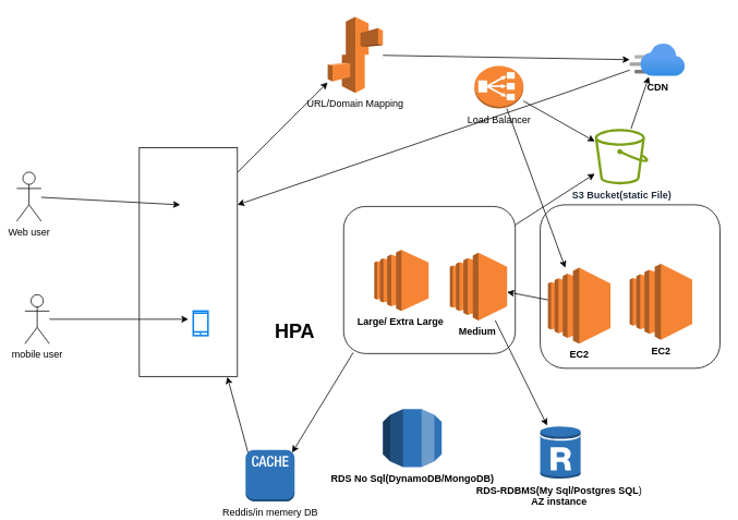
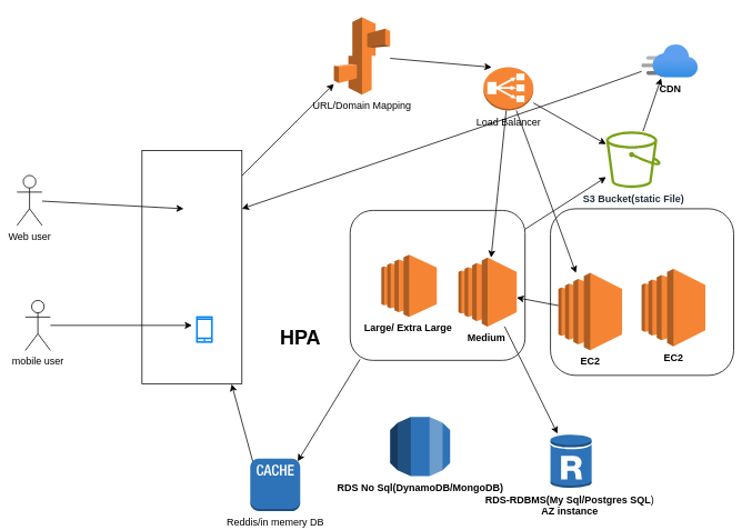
  <mxCell id="0" />
  <mxCell id="1" parent="0" />
  <mxCell id="2" value="" style="rounded=0;whiteSpace=wrap;html=1;" vertex="1" parent="1"><mxGeometry x="170" y="180" width="120" height="280" as="geometry" /></mxCell>
  <mxCell id="3" value="" style="rounded=1;whiteSpace=wrap;html=1;" vertex="1" parent="1"><mxGeometry x="420" y="252" width="210" height="180" as="geometry" /></mxCell>
  <mxCell id="4" value="" style="rounded=1;whiteSpace=wrap;html=1;" vertex="1" parent="1"><mxGeometry x="660.5" y="250" width="220" height="200" as="geometry" /></mxCell>
  <mxCell id="5" value="" style="shape=image;html=1;verticalAlign=top;verticalLabelPosition=bottom;labelBackgroundColor=#ffffff;imageAspect=0;aspect=fixed;image=https://cdn2.iconfinder.com/data/icons/browsers/Chrome.png" vertex="1" parent="1"><mxGeometry x="220" y="225" width="50" height="50" as="geometry" /></mxCell>
  <mxCell id="6" value="" style="html=1;verticalLabelPosition=bottom;align=center;labelBackgroundColor=#ffffff;verticalAlign=top;strokeWidth=2;strokeColor=#0080F0;shadow=0;dashed=0;shape=mxgraph.ios7.icons.smartphone;" vertex="1" parent="1"><mxGeometry x="236" y="380" width="18" height="30" as="geometry" /></mxCell>
  <mxCell id="7" value="Web user" style="shape=umlActor;verticalLabelPosition=bottom;verticalAlign=top;html=1;outlineConnect=0;" vertex="1" parent="1"><mxGeometry x="20" y="210" width="30" height="60" as="geometry" /></mxCell>
  <mxCell id="8" value="mobile user" style="shape=umlActor;verticalLabelPosition=bottom;verticalAlign=top;html=1;outlineConnect=0;" vertex="1" parent="1"><mxGeometry x="30" y="360" width="30" height="60" as="geometry" /></mxCell>
  <mxCell id="9" value="" style="endArrow=classic;html=1;rounded=0;entryX=0;entryY=0.5;entryDx=0;entryDy=0;" edge="1" parent="1" source="7" target="5"><mxGeometry width="50" height="50" relative="1" as="geometry"><mxPoint x="80" y="270" as="sourcePoint" /><mxPoint x="330" y="340" as="targetPoint" /></mxGeometry></mxCell>
  <mxCell id="10" value="" style="endArrow=classic;html=1;rounded=0;" edge="1" parent="1" source="8"><mxGeometry width="50" height="50" relative="1" as="geometry"><mxPoint x="250" y="370" as="sourcePoint" /><mxPoint x="230" y="390" as="targetPoint" /></mxGeometry></mxCell>
  <mxCell id="11" value="URL/Domain Mapping" style="outlineConnect=0;dashed=0;verticalLabelPosition=bottom;verticalAlign=top;align=center;html=1;shape=mxgraph.aws3.elastic_beanstalk;fillColor=#F58534;gradientColor=none;" vertex="1" parent="1"><mxGeometry x="400.5" y="20" width="67.5" height="93" as="geometry" /></mxCell>
  <mxCell id="12" value="&lt;b&gt;Medium&amp;nbsp;&lt;/b&gt;" style="outlineConnect=0;dashed=0;verticalLabelPosition=bottom;verticalAlign=top;align=center;html=1;shape=mxgraph.aws3.ec2;fillColor=#F58534;gradientColor=none;" vertex="1" parent="1"><mxGeometry x="550" y="308.63" width="70" height="82.75" as="geometry" /></mxCell>
  <mxCell id="13" value="" style="endArrow=classic;html=1;rounded=0;exitX=1.003;exitY=0.107;exitDx=0;exitDy=0;exitPerimeter=0;" edge="1" parent="1" source="2" target="11"><mxGeometry width="50" height="50" relative="1" as="geometry"><mxPoint x="340" y="300" as="sourcePoint" /><mxPoint x="390" y="250" as="targetPoint" /></mxGeometry></mxCell>
  <mxCell id="14" value="" style="endArrow=classic;html=1;rounded=0;" edge="1" parent="1" source="22" target="27"><mxGeometry width="50" height="50" relative="1" as="geometry"><mxPoint x="190" y="240" as="sourcePoint" /><mxPoint x="460" y="190" as="targetPoint" /></mxGeometry></mxCell>
  <mxCell id="15" value="&lt;b&gt;EC2&lt;/b&gt;" style="outlineConnect=0;dashed=0;verticalLabelPosition=bottom;verticalAlign=top;align=center;html=1;shape=mxgraph.aws3.ec2;fillColor=#F58534;gradientColor=none;" vertex="1" parent="1"><mxGeometry x="670" y="327" width="76.5" height="93" as="geometry" /></mxCell>
  <mxCell id="16" value="&lt;b&gt;RDS-RDBMS(My Sql/Postgres SQL&lt;/b&gt;)&amp;nbsp;&lt;div&gt;&lt;b&gt;AZ instance&lt;/b&gt;&amp;nbsp;&lt;/div&gt;" style="outlineConnect=0;dashed=0;verticalLabelPosition=bottom;verticalAlign=top;align=center;html=1;shape=mxgraph.aws3.rds_db_instance_read_replica;fillColor=#2E73B8;gradientColor=none;" vertex="1" parent="1"><mxGeometry x="660.5" y="520" width="49.5" height="66" as="geometry" /></mxCell>
  <mxCell id="17" value="" style="endArrow=classic;html=1;rounded=0;" edge="1" parent="1" source="12" target="16"><mxGeometry width="50" height="50" relative="1" as="geometry"><mxPoint x="190" y="310" as="sourcePoint" /><mxPoint x="240" y="260" as="targetPoint" /></mxGeometry></mxCell>
  <mxCell id="18" value="" style="endArrow=classic;html=1;rounded=0;" edge="1" parent="1" source="15" target="12"><mxGeometry width="50" height="50" relative="1" as="geometry"><mxPoint x="190" y="310" as="sourcePoint" /><mxPoint x="240" y="260" as="targetPoint" /></mxGeometry></mxCell>
  <mxCell id="19" value="&lt;b&gt;Large/ Extra Large&amp;nbsp;&lt;/b&gt;" style="outlineConnect=0;dashed=0;verticalLabelPosition=bottom;verticalAlign=top;align=center;html=1;shape=mxgraph.aws3.ec2;fillColor=#F58534;gradientColor=none;" vertex="1" parent="1"><mxGeometry x="457.5" y="305" width="66.5" height="75" as="geometry" /></mxCell>
  <mxCell id="20" value="&lt;b&gt;RDS No Sql(DynamoDB/MongoDB)&lt;/b&gt;" style="outlineConnect=0;dashed=0;verticalLabelPosition=bottom;verticalAlign=top;align=center;html=1;shape=mxgraph.aws3.rds;fillColor=#2E73B8;gradientColor=none;" vertex="1" parent="1"><mxGeometry x="468" y="500" width="72" height="71" as="geometry" /></mxCell>
- <mxCell id="21" value="" style="endArrow=classic;html=1;rounded=0;" edge="1" parent="1" source="11" target="26"><mxGeometry width="50" height="50" relative="1" as="geometry"><mxPoint x="453" y="93" as="sourcePoint" /><mxPoint x="521" y="201" as="targetPoint" /></mxGeometry></mxCell>
+ <mxCell id="21" value="" style="endArrow=classic;html=1;rounded=0;entryX=0.165;entryY=0.003;entryDx=0;entryDy=0;entryPerimeter=0;" edge="1" parent="1" source="11" target="22"><mxGeometry width="50" height="50" relative="1" as="geometry"><mxPoint x="453" y="93" as="sourcePoint" /><mxPoint x="521" y="201" as="targetPoint" /></mxGeometry></mxCell>
  <mxCell id="22" value="Load Balancer" style="outlineConnect=0;dashed=0;verticalLabelPosition=bottom;verticalAlign=top;align=center;html=1;shape=mxgraph.aws3.classic_load_balancer;fillColor=#F58534;gradientColor=none;" vertex="1" parent="1"><mxGeometry x="580" y="80" width="60" height="52" as="geometry" /></mxCell>
+ <mxCell id="23" value="" style="endArrow=classic;html=1;rounded=0;" edge="1" parent="1" source="22" target="12"><mxGeometry width="50" height="50" relative="1" as="geometry"><mxPoint x="529" y="235" as="sourcePoint" /><mxPoint x="553" y="301" as="targetPoint" /></mxGeometry></mxCell>
  <mxCell id="24" value="&lt;b&gt;EC2&lt;/b&gt;" style="outlineConnect=0;dashed=0;verticalLabelPosition=bottom;verticalAlign=top;align=center;html=1;shape=mxgraph.aws3.ec2;fillColor=#F58534;gradientColor=none;" vertex="1" parent="1"><mxGeometry x="770" y="322.13" width="76.5" height="93" as="geometry" /></mxCell>
  <mxCell id="25" value="" style="endArrow=classic;html=1;rounded=0;" edge="1" parent="1" source="22" target="15"><mxGeometry width="50" height="50" relative="1" as="geometry"><mxPoint x="520" y="240" as="sourcePoint" /><mxPoint x="554" y="337" as="targetPoint" /></mxGeometry></mxCell>
  <mxCell id="26" value="&lt;b&gt;CDN&lt;/b&gt;" style="image;aspect=fixed;html=1;points=[];align=center;fontSize=12;image=img/lib/azure2/app_services/CDN_Profiles.svg;" vertex="1" parent="1"><mxGeometry x="770" y="53" width="68" height="40" as="geometry" /></mxCell>
  <mxCell id="27" value="&lt;b&gt;S3 Bucket(static File)&lt;/b&gt;" style="sketch=0;outlineConnect=0;fontColor=#232F3E;gradientColor=none;fillColor=#7AA116;strokeColor=none;dashed=0;verticalLabelPosition=bottom;verticalAlign=top;align=center;html=1;fontSize=12;fontStyle=0;aspect=fixed;pointerEvents=1;shape=mxgraph.aws4.bucket;" vertex="1" parent="1"><mxGeometry x="727.31" y="157" width="65.38" height="68" as="geometry" /></mxCell>
  <mxCell id="28" value="" style="endArrow=classic;html=1;rounded=0;entryX=1;entryY=0.25;entryDx=0;entryDy=0;" edge="1" parent="1" source="26" target="2"><mxGeometry width="50" height="50" relative="1" as="geometry"><mxPoint x="510" y="210" as="sourcePoint" /><mxPoint x="500" as="targetPoint" y="200" /><Array as="points"><mxPoint x="700" y="110" /></Array></mxGeometry></mxCell>
  <mxCell id="29" value="Reddis/in memery DB" style="outlineConnect=0;dashed=0;verticalLabelPosition=bottom;verticalAlign=top;align=center;html=1;shape=mxgraph.aws3.cache_node;fillColor=#2E73B8;gradientColor=none;" vertex="1" parent="1"><mxGeometry x="300" y="550" width="60" height="63" as="geometry" /></mxCell>
  <mxCell id="30" value="" style="endArrow=classic;html=1;rounded=0;entryX=0.897;entryY=1.002;entryDx=0;entryDy=0;entryPerimeter=0;exitX=0.05;exitY=0.05;exitDx=0;exitDy=0;exitPerimeter=0;" edge="1" parent="1" source="29" target="2"><mxGeometry width="50" height="50" relative="1" as="geometry"><mxPoint x="280" y="530" as="sourcePoint" /><mxPoint x="330" y="480" as="targetPoint" /></mxGeometry></mxCell>
  <mxCell id="31" value="HPA" style="text;strokeColor=none;fillColor=none;html=1;fontSize=24;fontStyle=1;verticalAlign=middle;align=center;" vertex="1" parent="1"><mxGeometry x="325" y="397.13" width="70" height="18" as="geometry" /></mxCell>
  <mxCell id="32" value="" style="endArrow=classic;html=1;rounded=0;entryX=0.95;entryY=0.05;entryDx=0;entryDy=0;entryPerimeter=0;exitX=0.056;exitY=0.993;exitDx=0;exitDy=0;exitPerimeter=0;" edge="1" parent="1" source="3" target="29"><mxGeometry width="50" height="50" relative="1" as="geometry"><mxPoint x="440" y="450" as="sourcePoint" /><mxPoint x="490" y="400" as="targetPoint" /></mxGeometry></mxCell>
  <mxCell id="33" value="" style="endArrow=classic;html=1;rounded=0;" edge="1" parent="1" source="3" target="27"><mxGeometry width="50" height="50" relative="1" as="geometry"><mxPoint x="130" y="230" as="sourcePoint" /><mxPoint x="180" y="180" as="targetPoint" /></mxGeometry></mxCell>
  <mxCell id="34" value="" style="endArrow=classic;html=1;rounded=0;entryX=0.344;entryY=1.01;entryDx=0;entryDy=0;entryPerimeter=0;" edge="1" parent="1" source="27" target="26"><mxGeometry width="50" height="50" relative="1" as="geometry"><mxPoint x="490" y="350" as="sourcePoint" /><mxPoint x="540" y="300" as="targetPoint" /></mxGeometry></mxCell>
